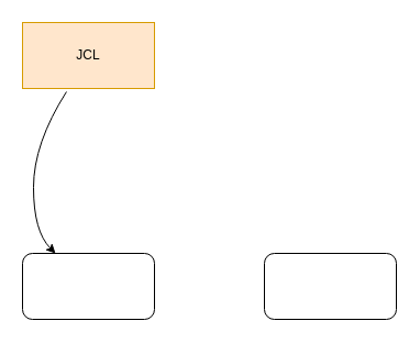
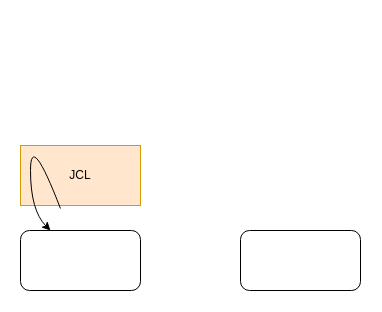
  <mxCell id="0" />
  <mxCell id="1" parent="0" />
- <mxCell id="2" value="JCL" style="rounded=0;whiteSpace=wrap;html=1;fillColor=#ffe6cc;strokeColor=#d79b00;" vertex="1" parent="1"><mxGeometry x="20" y="20" width="120" height="60" as="geometry" /></mxCell>
+ <mxCell id="2" value="JCL" style="rounded=0;whiteSpace=wrap;html=1;fillColor=#ffe6cc;strokeColor=#d79b00;" vertex="1" parent="1"><mxGeometry x="20" y="145" width="120" height="60" as="geometry" /></mxCell>
  <mxCell id="3" value="" style="rounded=1;whiteSpace=wrap;html=1;" vertex="1" parent="1"><mxGeometry x="20" y="230" width="120" height="60" as="geometry" /></mxCell>
  <mxCell id="4" value="" style="rounded=1;whiteSpace=wrap;html=1;" vertex="1" parent="1"><mxGeometry x="240" y="230" width="120" height="60" as="geometry" /></mxCell>
  <mxCell id="5" value="" style="curved=1;endArrow=classic;html=1;exitX=0.333;exitY=1.05;exitDx=0;exitDy=0;exitPerimeter=0;entryX=0.25;entryY=0;entryDx=0;entryDy=0;" edge="1" parent="1" source="2" target="3"><mxGeometry width="50" height="50" relative="1" as="geometry"><mxPoint x="34" y="340" as="sourcePoint" /><mxPoint x="234" y="190" as="targetPoint" /><Array as="points"><mxPoint x="30" y="130" /><mxPoint x="30" y="210" /></Array></mxGeometry></mxCell>
